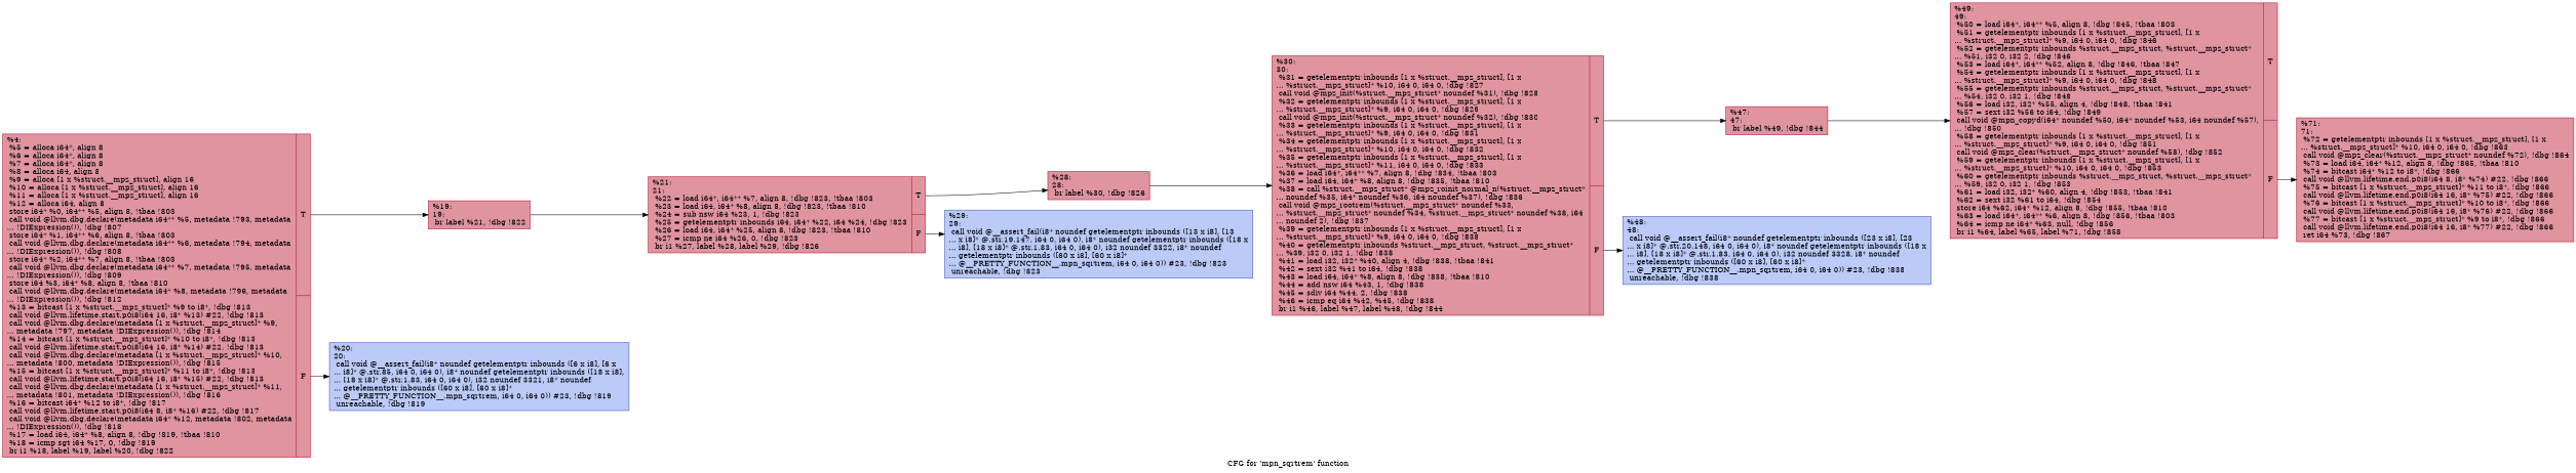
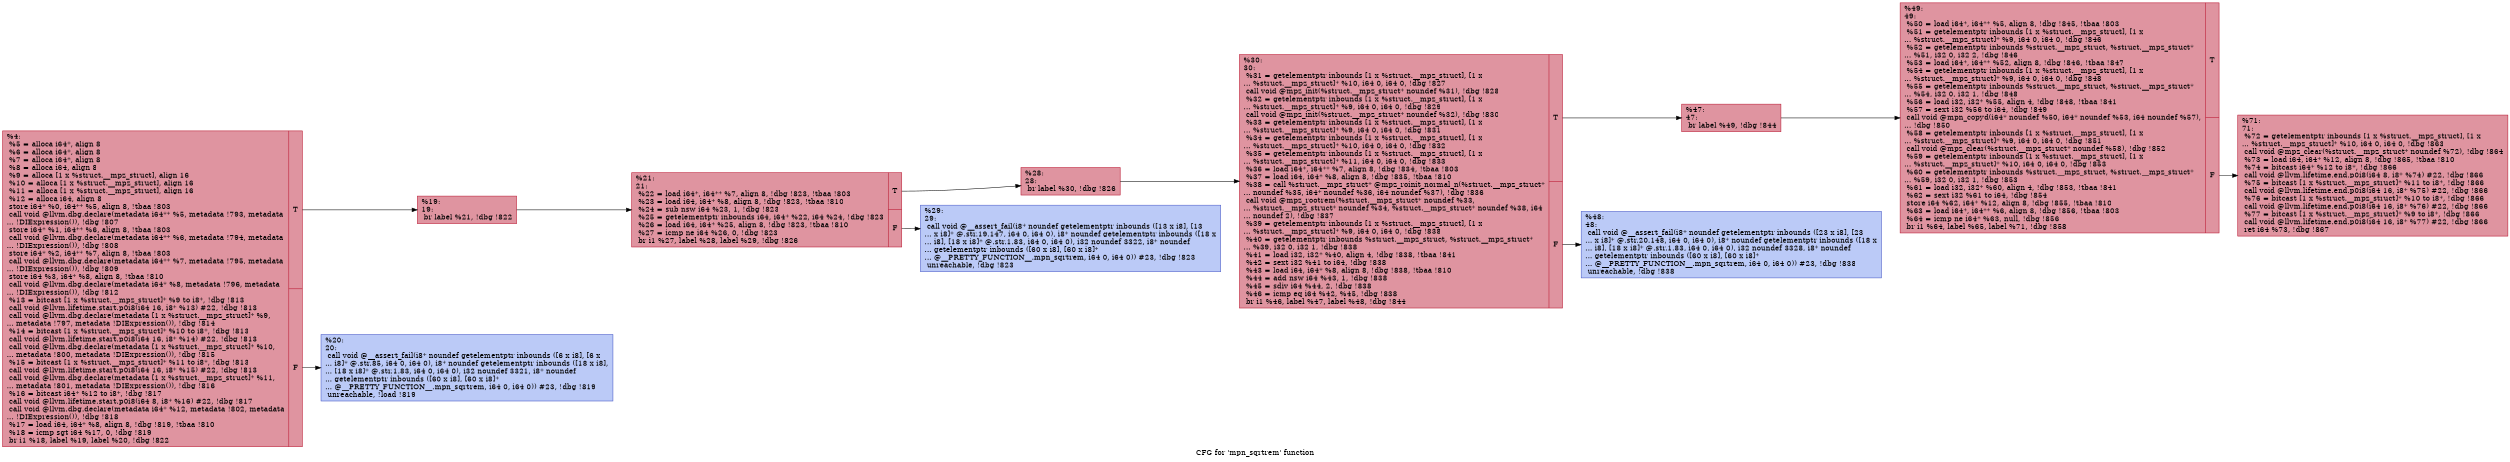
  digraph {
    label="CFG for 'mpn_sqrtrem' function"
    rankdir=LR
    node [color="#b70d28ff" fillcolor="#b70d2870" shape=record style=filled]
    edge [tailport=s1]
    n1 [label="{%4:\l  %5 = alloca i64*, align 8\l  %6 = alloca i64*, align 8\l  %7 = alloca i64*, align 8\l  %8 = alloca i64, align 8\l  %9 = alloca [1 x %struct.__mpz_struct], align 16\l  %10 = alloca [1 x %struct.__mpz_struct], align 16\l  %11 = alloca [1 x %struct.__mpz_struct], align 16\l  %12 = alloca i64, align 8\l  store i64* %0, i64** %5, align 8, !tbaa !803\l  call void @llvm.dbg.declare(metadata i64** %5, metadata !793, metadata\l... !DIExpression()), !dbg !807\l  store i64* %1, i64** %6, align 8, !tbaa !803\l  call void @llvm.dbg.declare(metadata i64** %6, metadata !794, metadata\l... !DIExpression()), !dbg !808\l  store i64* %2, i64** %7, align 8, !tbaa !803\l  call void @llvm.dbg.declare(metadata i64** %7, metadata !795, metadata\l... !DIExpression()), !dbg !809\l  store i64 %3, i64* %8, align 8, !tbaa !810\l  call void @llvm.dbg.declare(metadata i64* %8, metadata !796, metadata\l... !DIExpression()), !dbg !812\l  %13 = bitcast [1 x %struct.__mpz_struct]* %9 to i8*, !dbg !813\l  call void @llvm.lifetime.start.p0i8(i64 16, i8* %13) #22, !dbg !813\l  call void @llvm.dbg.declare(metadata [1 x %struct.__mpz_struct]* %9,\l... metadata !797, metadata !DIExpression()), !dbg !814\l  %14 = bitcast [1 x %struct.__mpz_struct]* %10 to i8*, !dbg !813\l  call void @llvm.lifetime.start.p0i8(i64 16, i8* %14) #22, !dbg !813\l  call void @llvm.dbg.declare(metadata [1 x %struct.__mpz_struct]* %10,\l... metadata !800, metadata !DIExpression()), !dbg !815\l  %15 = bitcast [1 x %struct.__mpz_struct]* %11 to i8*, !dbg !813\l  call void @llvm.lifetime.start.p0i8(i64 16, i8* %15) #22, !dbg !813\l  call void @llvm.dbg.declare(metadata [1 x %struct.__mpz_struct]* %11,\l... metadata !801, metadata !DIExpression()), !dbg !816\l  %16 = bitcast i64* %12 to i8*, !dbg !817\l  call void @llvm.lifetime.start.p0i8(i64 8, i8* %16) #22, !dbg !817\l  call void @llvm.dbg.declare(metadata i64* %12, metadata !802, metadata\l... !DIExpression()), !dbg !818\l  %17 = load i64, i64* %8, align 8, !dbg !819, !tbaa !810\l  %18 = icmp sgt i64 %17, 0, !dbg !819\l  br i1 %18, label %19, label %20, !dbg !822\l|{<s0>T|<s1>F}}"]
    n2 [label="{%19:\l19:                                               \l  br label %21, !dbg !822\l}"]
-   n3 [color="#3d50c3ff" fillcolor="#6687ed70" label="{%20:\l20:                                               \l  call void @__assert_fail(i8* noundef getelementptr inbounds ([6 x i8], [6 x\l... i8]* @.str.85, i64 0, i64 0), i8* noundef getelementptr inbounds ([18 x i8],\l... [18 x i8]* @.str.1.83, i64 0, i64 0), i32 noundef 3321, i8* noundef\l... getelementptr inbounds ([60 x i8], [60 x i8]*\l... @__PRETTY_FUNCTION__.mpn_sqrtrem, i64 0, i64 0)) #23, !dbg !819\l  unreachable, !dbg !819\l}"]
+   n3 [color="#3d50c3ff" fillcolor="#6687ed70" label="{%20:\l20:                                               \l  call void @__assert_fail(i8* noundef getelementptr inbounds ([6 x i8], [6 x\l... i8]* @.str.85, i64 0, i64 0), i8* noundef getelementptr inbounds ([18 x i8],\l... [18 x i8]* @.str.1.83, i64 0, i64 0), i32 noundef 3321, i8* noundef\l... getelementptr inbounds ([60 x i8], [60 x i8]*\l... @__PRETTY_FUNCTION__.mpn_sqrtrem, i64 0, i64 0)) #23, !dbg !819\l  unreachable, !load !819\l}"]
    n4 [label="{%21:\l21:                                               \l  %22 = load i64*, i64** %7, align 8, !dbg !823, !tbaa !803\l  %23 = load i64, i64* %8, align 8, !dbg !823, !tbaa !810\l  %24 = sub nsw i64 %23, 1, !dbg !823\l  %25 = getelementptr inbounds i64, i64* %22, i64 %24, !dbg !823\l  %26 = load i64, i64* %25, align 8, !dbg !823, !tbaa !810\l  %27 = icmp ne i64 %26, 0, !dbg !823\l  br i1 %27, label %28, label %29, !dbg !826\l|{<s0>T|<s1>F}}"]
    n5 [label="{%28:\l28:                                               \l  br label %30, !dbg !826\l}"]
    n6 [color="#3d50c3ff" fillcolor="#6687ed70" label="{%29:\l29:                                               \l  call void @__assert_fail(i8* noundef getelementptr inbounds ([13 x i8], [13\l... x i8]* @.str.19.147, i64 0, i64 0), i8* noundef getelementptr inbounds ([18 x\l... i8], [18 x i8]* @.str.1.83, i64 0, i64 0), i32 noundef 3322, i8* noundef\l... getelementptr inbounds ([60 x i8], [60 x i8]*\l... @__PRETTY_FUNCTION__.mpn_sqrtrem, i64 0, i64 0)) #23, !dbg !823\l  unreachable, !dbg !823\l}"]
    n7 [label="{%30:\l30:                                               \l  %31 = getelementptr inbounds [1 x %struct.__mpz_struct], [1 x\l... %struct.__mpz_struct]* %10, i64 0, i64 0, !dbg !827\l  call void @mpz_init(%struct.__mpz_struct* noundef %31), !dbg !828\l  %32 = getelementptr inbounds [1 x %struct.__mpz_struct], [1 x\l... %struct.__mpz_struct]* %9, i64 0, i64 0, !dbg !829\l  call void @mpz_init(%struct.__mpz_struct* noundef %32), !dbg !830\l  %33 = getelementptr inbounds [1 x %struct.__mpz_struct], [1 x\l... %struct.__mpz_struct]* %9, i64 0, i64 0, !dbg !831\l  %34 = getelementptr inbounds [1 x %struct.__mpz_struct], [1 x\l... %struct.__mpz_struct]* %10, i64 0, i64 0, !dbg !832\l  %35 = getelementptr inbounds [1 x %struct.__mpz_struct], [1 x\l... %struct.__mpz_struct]* %11, i64 0, i64 0, !dbg !833\l  %36 = load i64*, i64** %7, align 8, !dbg !834, !tbaa !803\l  %37 = load i64, i64* %8, align 8, !dbg !835, !tbaa !810\l  %38 = call %struct.__mpz_struct* @mpz_roinit_normal_n(%struct.__mpz_struct*\l... noundef %35, i64* noundef %36, i64 noundef %37), !dbg !836\l  call void @mpz_rootrem(%struct.__mpz_struct* noundef %33,\l... %struct.__mpz_struct* noundef %34, %struct.__mpz_struct* noundef %38, i64\l... noundef 2), !dbg !837\l  %39 = getelementptr inbounds [1 x %struct.__mpz_struct], [1 x\l... %struct.__mpz_struct]* %9, i64 0, i64 0, !dbg !838\l  %40 = getelementptr inbounds %struct.__mpz_struct, %struct.__mpz_struct*\l... %39, i32 0, i32 1, !dbg !838\l  %41 = load i32, i32* %40, align 4, !dbg !838, !tbaa !841\l  %42 = sext i32 %41 to i64, !dbg !838\l  %43 = load i64, i64* %8, align 8, !dbg !838, !tbaa !810\l  %44 = add nsw i64 %43, 1, !dbg !838\l  %45 = sdiv i64 %44, 2, !dbg !838\l  %46 = icmp eq i64 %42, %45, !dbg !838\l  br i1 %46, label %47, label %48, !dbg !844\l|{<s0>T|<s1>F}}"]
    n8 [label="{%47:\l47:                                               \l  br label %49, !dbg !844\l}"]
    n9 [color="#3d50c3ff" fillcolor="#6687ed70" label="{%48:\l48:                                               \l  call void @__assert_fail(i8* noundef getelementptr inbounds ([23 x i8], [23\l... x i8]* @.str.20.148, i64 0, i64 0), i8* noundef getelementptr inbounds ([18 x\l... i8], [18 x i8]* @.str.1.83, i64 0, i64 0), i32 noundef 3328, i8* noundef\l... getelementptr inbounds ([60 x i8], [60 x i8]*\l... @__PRETTY_FUNCTION__.mpn_sqrtrem, i64 0, i64 0)) #23, !dbg !838\l  unreachable, !dbg !838\l}"]
    n10 [label="{%49:\l49:                                               \l  %50 = load i64*, i64** %5, align 8, !dbg !845, !tbaa !803\l  %51 = getelementptr inbounds [1 x %struct.__mpz_struct], [1 x\l... %struct.__mpz_struct]* %9, i64 0, i64 0, !dbg !846\l  %52 = getelementptr inbounds %struct.__mpz_struct, %struct.__mpz_struct*\l... %51, i32 0, i32 2, !dbg !846\l  %53 = load i64*, i64** %52, align 8, !dbg !846, !tbaa !847\l  %54 = getelementptr inbounds [1 x %struct.__mpz_struct], [1 x\l... %struct.__mpz_struct]* %9, i64 0, i64 0, !dbg !848\l  %55 = getelementptr inbounds %struct.__mpz_struct, %struct.__mpz_struct*\l... %54, i32 0, i32 1, !dbg !848\l  %56 = load i32, i32* %55, align 4, !dbg !848, !tbaa !841\l  %57 = sext i32 %56 to i64, !dbg !849\l  call void @mpn_copyd(i64* noundef %50, i64* noundef %53, i64 noundef %57),\l... !dbg !850\l  %58 = getelementptr inbounds [1 x %struct.__mpz_struct], [1 x\l... %struct.__mpz_struct]* %9, i64 0, i64 0, !dbg !851\l  call void @mpz_clear(%struct.__mpz_struct* noundef %58), !dbg !852\l  %59 = getelementptr inbounds [1 x %struct.__mpz_struct], [1 x\l... %struct.__mpz_struct]* %10, i64 0, i64 0, !dbg !853\l  %60 = getelementptr inbounds %struct.__mpz_struct, %struct.__mpz_struct*\l... %59, i32 0, i32 1, !dbg !853\l  %61 = load i32, i32* %60, align 4, !dbg !853, !tbaa !841\l  %62 = sext i32 %61 to i64, !dbg !854\l  store i64 %62, i64* %12, align 8, !dbg !855, !tbaa !810\l  %63 = load i64*, i64** %6, align 8, !dbg !856, !tbaa !803\l  %64 = icmp ne i64* %63, null, !dbg !856\l  br i1 %64, label %65, label %71, !dbg !858\l|{<s0>T|<s1>F}}"]
    n11 [label="{%71:\l71:                                               \l  %72 = getelementptr inbounds [1 x %struct.__mpz_struct], [1 x\l... %struct.__mpz_struct]* %10, i64 0, i64 0, !dbg !863\l  call void @mpz_clear(%struct.__mpz_struct* noundef %72), !dbg !864\l  %73 = load i64, i64* %12, align 8, !dbg !865, !tbaa !810\l  %74 = bitcast i64* %12 to i8*, !dbg !866\l  call void @llvm.lifetime.end.p0i8(i64 8, i8* %74) #22, !dbg !866\l  %75 = bitcast [1 x %struct.__mpz_struct]* %11 to i8*, !dbg !866\l  call void @llvm.lifetime.end.p0i8(i64 16, i8* %75) #22, !dbg !866\l  %76 = bitcast [1 x %struct.__mpz_struct]* %10 to i8*, !dbg !866\l  call void @llvm.lifetime.end.p0i8(i64 16, i8* %76) #22, !dbg !866\l  %77 = bitcast [1 x %struct.__mpz_struct]* %9 to i8*, !dbg !866\l  call void @llvm.lifetime.end.p0i8(i64 16, i8* %77) #22, !dbg !866\l  ret i64 %73, !dbg !867\l}"]
    n1 -> n2 [tailport=s0]
    n1 -> n3
    n2 -> n4 [tailport=""]
    n4 -> n5 [tailport=s0]
    n4 -> n6
    n5 -> n7 [tailport=""]
    n7 -> n8 [tailport=s0]
    n7 -> n9
    n8 -> n10 [tailport=""]
    n10 -> n11
  }
